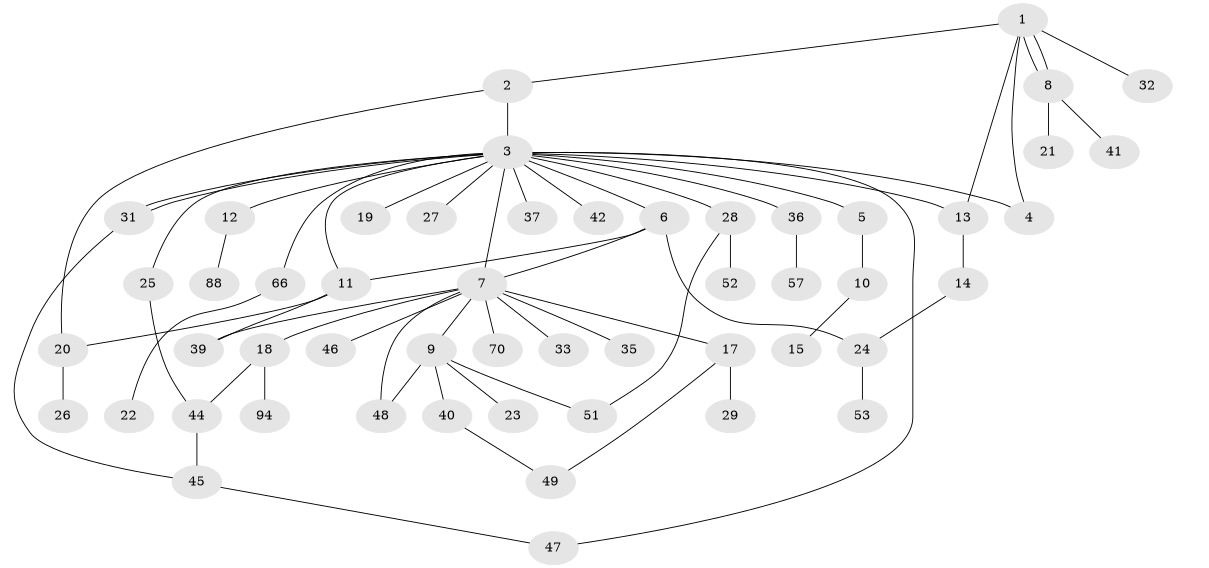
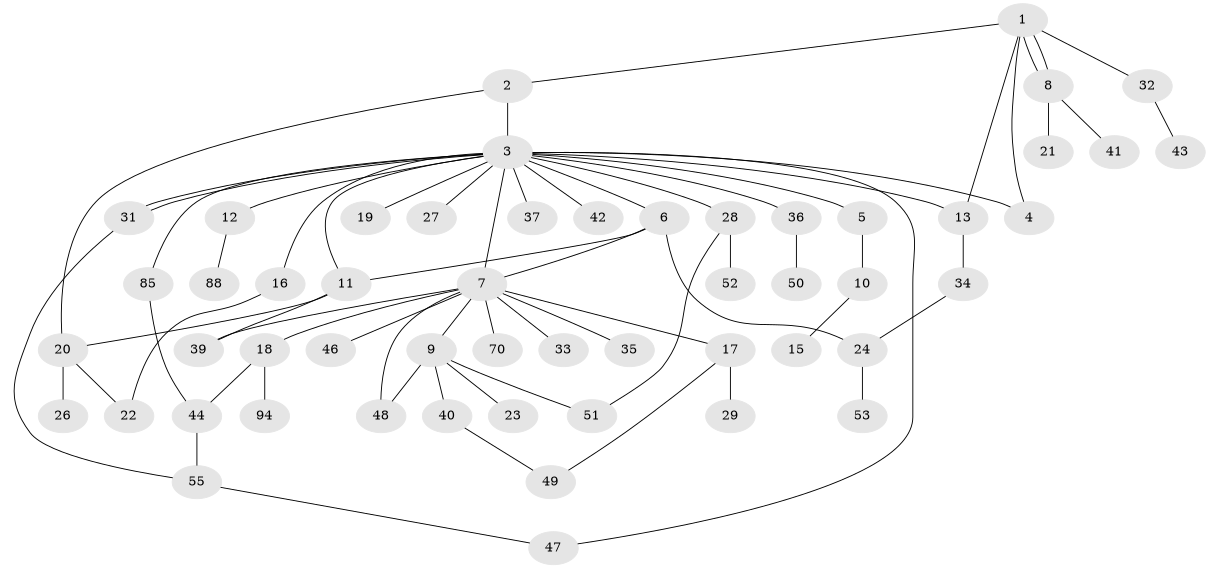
  graph {
    node [color=gray90 style=filled]
    1
    2
    4
    8
    13
    32
    3
    20
    21
    41
-   14
+   14 [label=34]
+   43
    5
    6
    7
    11
    12
-   16 [label=66]
+   16
    19
-   25
+   25 [label=85]
    27
    28
    31
    36
    37
    42
    47
    22
    26
    10
    24
    9
    17
    18
    n35 [label=70]
    33
    35
    39
    46
    48
    n41 [label=88]
    44
    51
    52
-   45
-   50 [label=57]
+   45 [label=55]
+   50
    15
    53
    23
    40
    29
    49
    n53 [label=94]
    1 -- 2
    1 -- 4
    1 -- 8
    1 -- 8
    1 -- 13
    1 -- 32
    2 -- 3
    2 -- 20
    8 -- 21
    8 -- 41
    13 -- 14
+   32 -- 43
    3 -- 4
    3 -- 13
    3 -- 5
    3 -- 6
    3 -- 7
    3 -- 11
    3 -- 12
    3 -- 16
    3 -- 19
    3 -- 25
    3 -- 27
    3 -- 28
    3 -- 31
    3 -- 31
    3 -- 36
    3 -- 37
    3 -- 42
    3 -- 47
+   20 -- 22
    20 -- 26
    14 -- 24
    5 -- 10
    6 -- 7
    6 -- 11
    6 -- 24
    7 -- 9
    7 -- 17
    7 -- 18
    7 -- n35
    7 -- 33
    7 -- 35
    7 -- 39
    7 -- 46
    7 -- 48
    11 -- 20
    11 -- 39
    12 -- n41
    16 -- 22
    25 -- 44
    28 -- 51
    28 -- 52
    31 -- 45
    36 -- 50
    10 -- 15
    24 -- 53
    9 -- 48
    9 -- 51
    9 -- 23
    9 -- 40
    17 -- 29
    17 -- 49
    18 -- 44
    18 -- n53
    44 -- 45
    45 -- 47
    40 -- 49
  }
